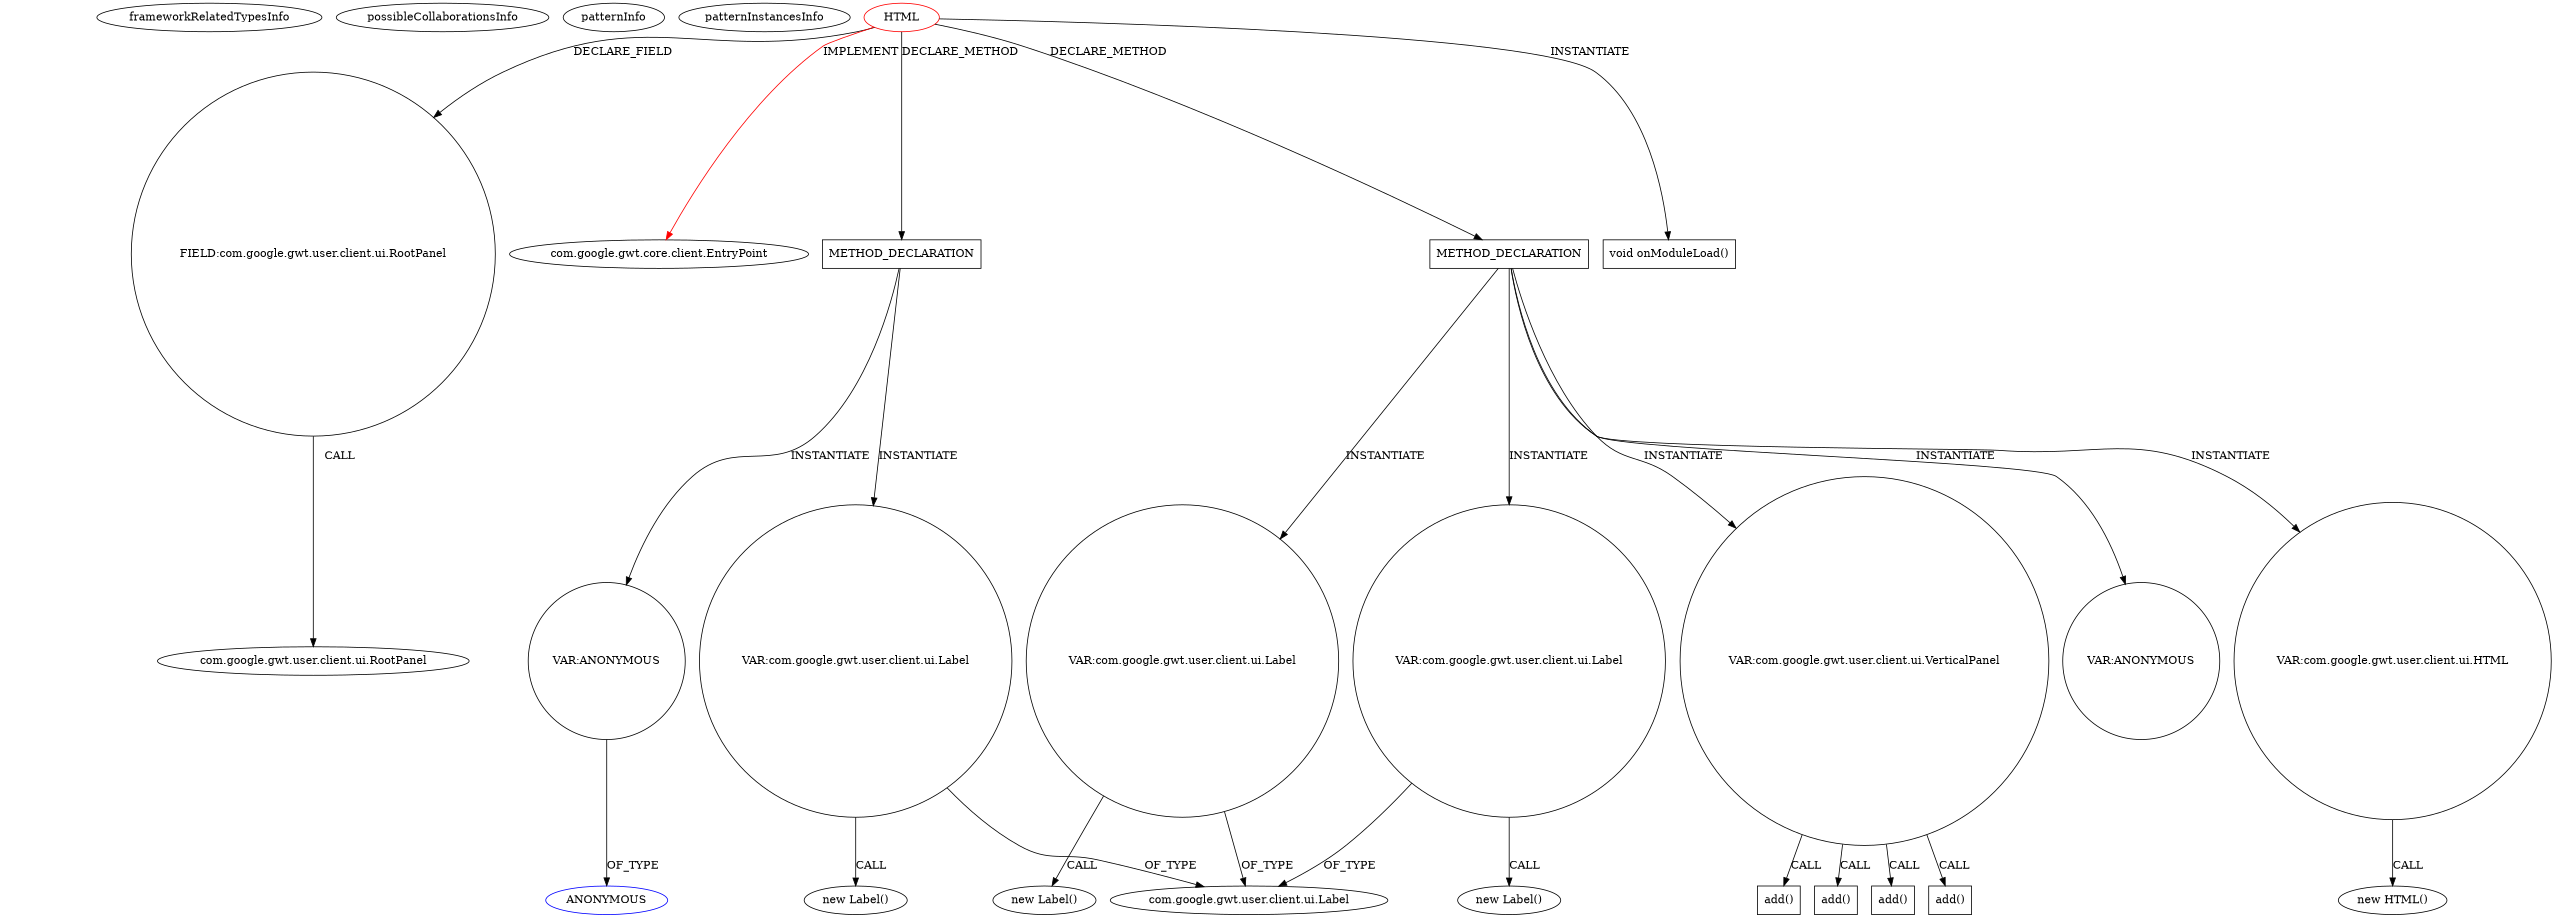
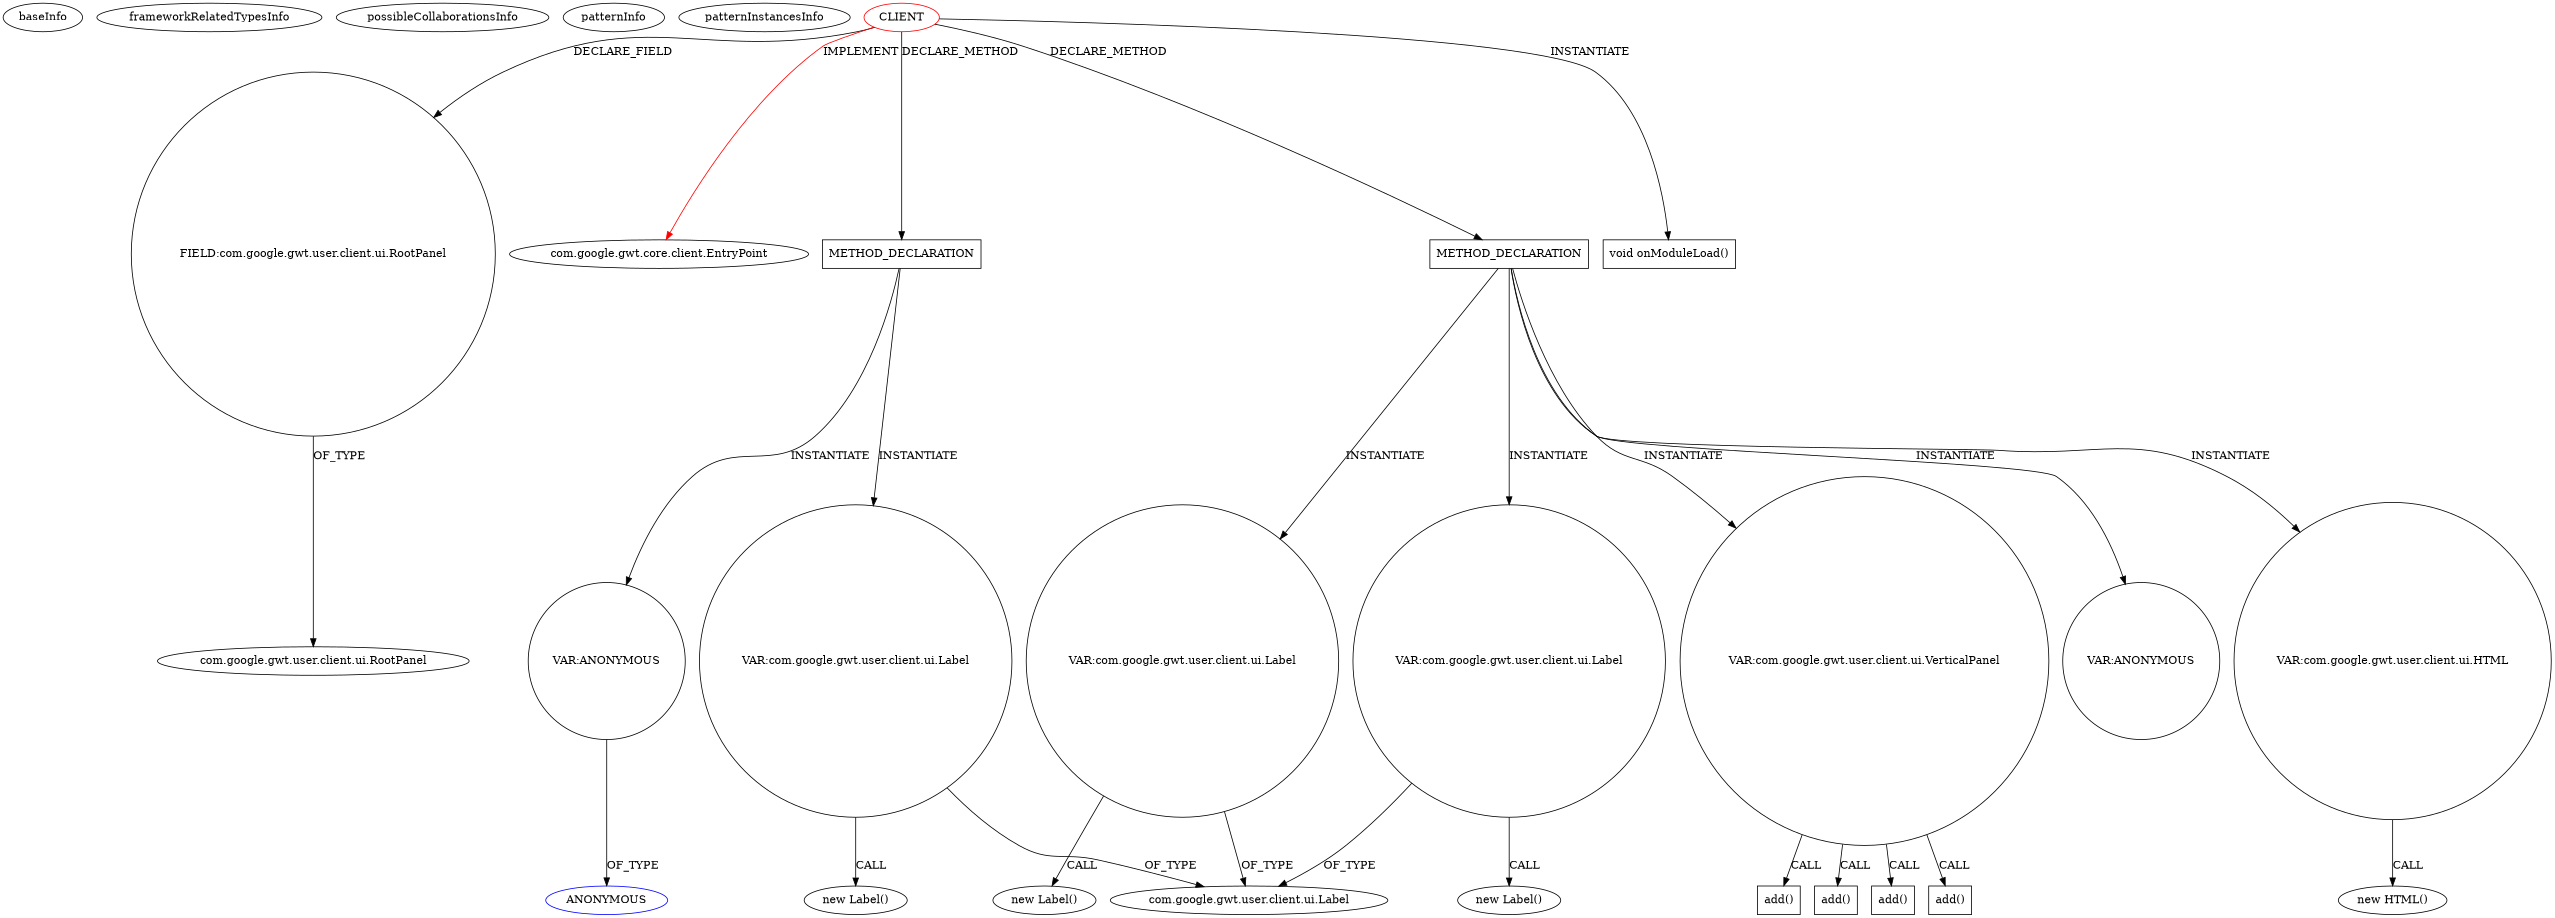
  digraph {
    node [isFrameworkType=false vertexType=VARIABLE_EXPRESION]
+   baseInfo [category=pattern graphId=1942 isAnonymous=false possibleRelation=false isFrameworkType="" vertexType=""]
    frameworkRelatedTypesInfo [0="com.google.gwt.core.client.EntryPoint" isFrameworkType="" vertexType=""]
    possibleCollaborationsInfo [isFrameworkType="" vertexType=""]
    patternInfo [frequency=2.0 patternRootClient=0 isFrameworkType="" vertexType=""]
    patternInstancesInfo [0="DeannaSurma-Census~/DeannaSurma-Census/Census-master/src/com/cs4302/census/client/Census.java~Census~109" 1="12010994-GLI-TP1~/12010994-GLI-TP1/GLI-TP1-master/src/main/java/fr/istic/m2gl/gli/client/gli.java~gli~1" isFrameworkType="" vertexType=""]
    n6 [label="FIELD:com.google.gwt.user.client.ui.RootPanel" shape=circle vertexType=FIELD_DECLARATION]
    n7 [label="com.google.gwt.user.client.ui.RootPanel" vertexType=FRAMEWORK_CLASS_TYPE]
-   n8 [color=red label=HTML vertexType=ROOT_CLIENT_CLASS_DECLARATION]
+   n8 [color=red label=CLIENT vertexType=ROOT_CLIENT_CLASS_DECLARATION]
    n9 [label="com.google.gwt.core.client.EntryPoint" vertexType=FRAMEWORK_INTERFACE_TYPE]
    n10 [label=METHOD_DECLARATION shape=box vertexType=CLIENT_METHOD_DECLARATION]
    n11 [label="void onModuleLoad()" shape=box vertexType=OVERRIDING_METHOD_DECLARATION]
    n12 [label=METHOD_DECLARATION shape=box vertexType=CLIENT_METHOD_DECLARATION]
    n13 [label="VAR:ANONYMOUS" shape=circle]
    n14 [label="VAR:com.google.gwt.user.client.ui.Label" shape=circle]
    n15 [label="VAR:com.google.gwt.user.client.ui.VerticalPanel" shape=circle]
    n16 [label="VAR:com.google.gwt.user.client.ui.Label" shape=circle]
    n17 [label="VAR:com.google.gwt.user.client.ui.Label" shape=circle]
    n18 [label="VAR:com.google.gwt.user.client.ui.HTML" shape=circle]
    n19 [label="VAR:ANONYMOUS" shape=circle]
    n20 [color=blue label=ANONYMOUS vertexType=REFERENCE_ANONYMOUS_DECLARATION]
    n21 [label="com.google.gwt.user.client.ui.Label" vertexType=FRAMEWORK_CLASS_TYPE]
    n22 [label="new Label()" vertexType=CONSTRUCTOR_CALL]
    n23 [label="add()" shape=box vertexType=INSIDE_CALL]
    n24 [label="add()" shape=box vertexType=INSIDE_CALL]
    n25 [label="add()" shape=box vertexType=INSIDE_CALL]
    n26 [label="add()" shape=box vertexType=INSIDE_CALL]
    n27 [label="new Label()" vertexType=CONSTRUCTOR_CALL]
    n28 [label="new Label()" vertexType=CONSTRUCTOR_CALL]
    n29 [label="new HTML()" vertexType=CONSTRUCTOR_CALL]
-   n6 -> n7 [label=CALL]
+   n6 -> n7 [label=OF_TYPE]
    n8 -> n6 [label=DECLARE_FIELD]
    n8 -> n9 [color=red label=IMPLEMENT]
    n8 -> n10 [label=DECLARE_METHOD]
    n8 -> n11 [label=INSTANTIATE]
    n8 -> n12 [label=DECLARE_METHOD]
    n10 -> n13 [label=INSTANTIATE]
    n10 -> n14 [label=INSTANTIATE]
    n12 -> n15 [label=INSTANTIATE]
    n12 -> n16 [label=INSTANTIATE]
    n12 -> n17 [label=INSTANTIATE]
    n12 -> n18 [label=INSTANTIATE]
    n12 -> n19 [label=INSTANTIATE]
    n13 -> n20 [label=OF_TYPE]
    n14 -> n21 [label=OF_TYPE]
    n14 -> n22 [label=CALL]
    n15 -> n23 [label=CALL]
    n15 -> n24 [label=CALL]
    n15 -> n25 [label=CALL]
    n15 -> n26 [label=CALL]
    n16 -> n21 [label=OF_TYPE]
    n16 -> n27 [label=CALL]
    n17 -> n21 [label=OF_TYPE]
    n17 -> n28 [label=CALL]
    n18 -> n29 [label=CALL]
  }
